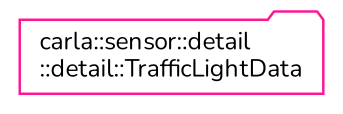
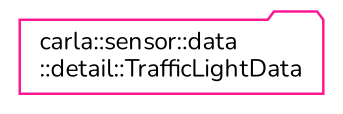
  digraph {
    rankdir=LR
    fontname=Nunito
-   n1 [color=deeppink fillcolor=white fontname=Nunito fontsize=10 height=0.2 label="carla::sensor::detail\l::detail::TrafficLightData" shape=folder style=filled width=0.4]
+   n1 [color=deeppink fillcolor=white fontname=Nunito fontsize=10 height=0.2 label="carla::sensor::data\l::detail::TrafficLightData" shape=folder style=filled width=0.4]
  }
